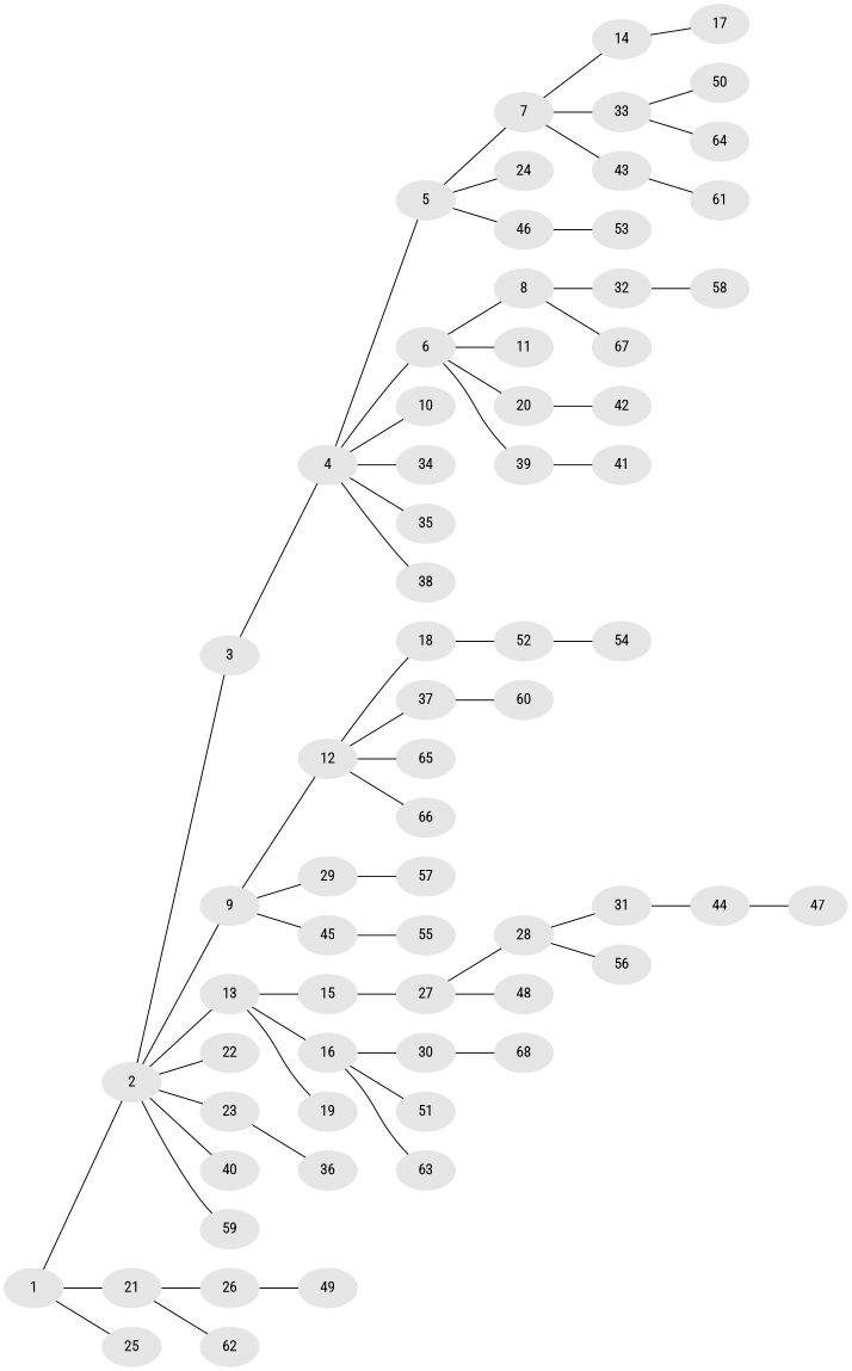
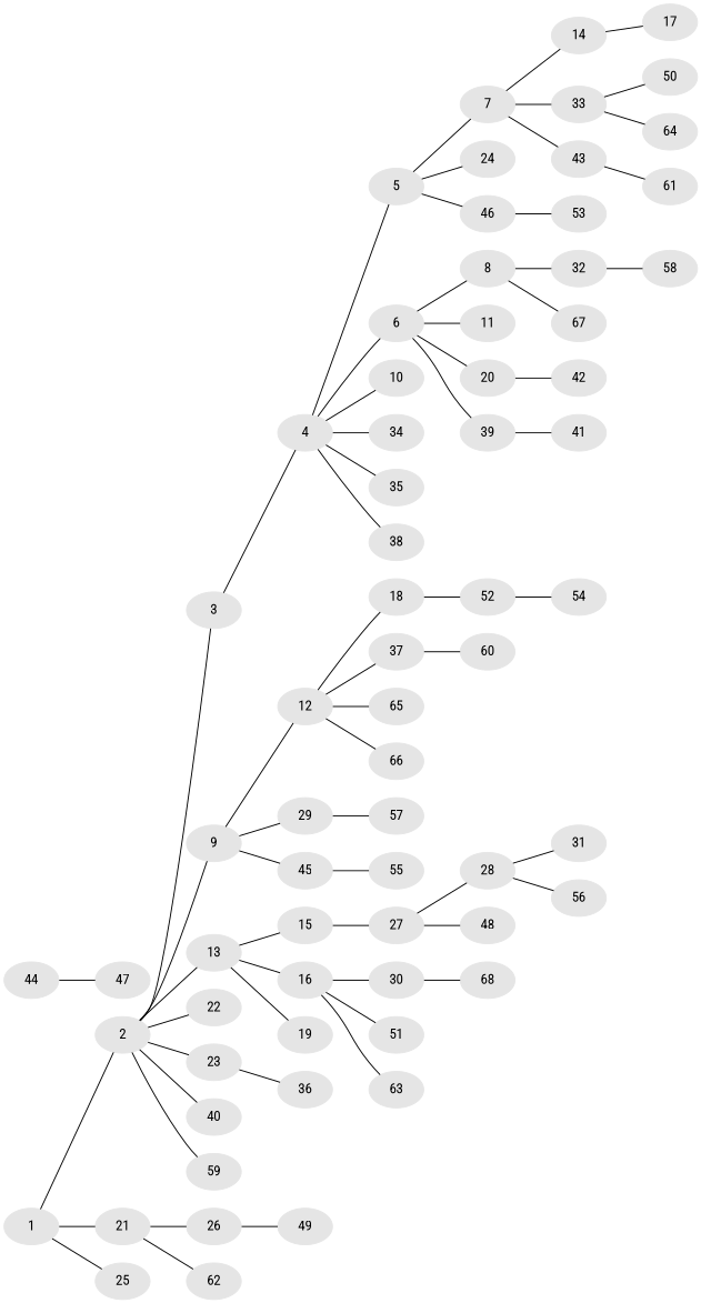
  graph {
    fontname="Roboto Condensed"
    rankdir=LR
    node [color=gray90 fontname="Roboto Condensed" style=filled]
    edge [fontname="Roboto Condensed"]
    1
    2
    21
    25
    3
    9
    13
    22
    23
    40
    59
    26
    62
    4
    12
    29
    45
    15
    16
    19
    36
    5
    6
    10
    34
    35
    38
    7
    24
    46
    8
    11
    20
    39
    14
    33
    43
    53
    32
    67
    42
    41
    17
    50
    64
    61
    58
    18
    37
    65
    66
    57
    55
    52
    60
    27
    30
    51
    63
    28
    48
    68
    54
    49
    31
    56
    44
    47
    1 -- 2
    1 -- 21
    1 -- 25
    2 -- 3
    2 -- 9
    2 -- 13
    2 -- 22
    2 -- 23
    2 -- 40
    2 -- 59
    21 -- 26
    21 -- 62
    3 -- 4
    9 -- 12
    9 -- 29
    9 -- 45
    13 -- 15
    13 -- 16
    13 -- 19
    23 -- 36
    26 -- 49
    4 -- 5
    4 -- 6
    4 -- 10
    4 -- 34
    4 -- 35
    4 -- 38
    12 -- 18
    12 -- 37
    12 -- 65
    12 -- 66
    29 -- 57
    45 -- 55
    15 -- 27
    16 -- 30
    16 -- 51
    16 -- 63
    5 -- 7
    5 -- 24
    5 -- 46
    6 -- 8
    6 -- 11
    6 -- 20
    6 -- 39
    7 -- 14
    7 -- 33
    7 -- 43
    46 -- 53
    8 -- 32
    8 -- 67
    20 -- 42
    39 -- 41
    14 -- 17
    33 -- 50
    33 -- 64
    43 -- 61
    32 -- 58
    18 -- 52
    37 -- 60
    52 -- 54
    27 -- 28
    27 -- 48
    30 -- 68
    28 -- 31
    28 -- 56
-   31 -- 44
    44 -- 47
  }
